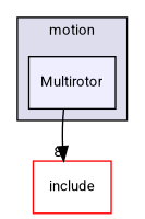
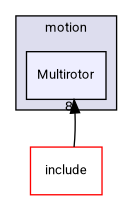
  digraph {
    compound=true
    fontname=Roboto
    node [fontname=Roboto fontsize=10 shape=box style=filled]
    n1 [fillcolor="#eeeeff" label=Multirotor pencolor=black]
    n2 [color=red fillcolor=white label=include]
    subgraph cluster_1 {
      bgcolor="#ddddee"
      fontsize=10
      label=motion
      pencolor=black
      n1
    }
-   n1 -> n2 [headlabel=8 labeldistance=1.5 labelfontname=Helvetica labelfontsize=10 fontname=Roboto]
+   n2 -> n1 [headlabel=8 labeldistance=1.5 labelfontname=Helvetica labelfontsize=10 fontname=Roboto]
  }
